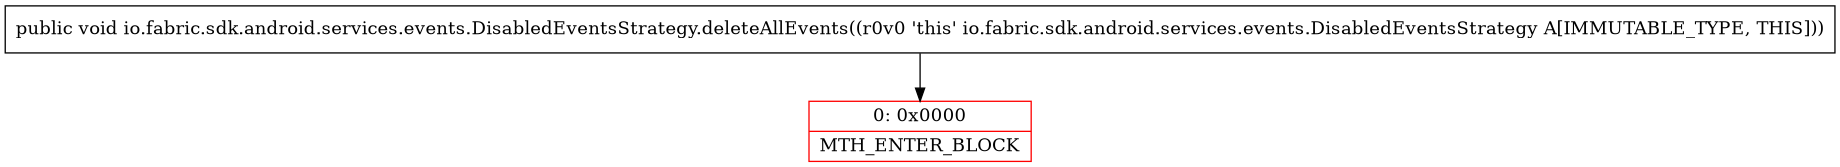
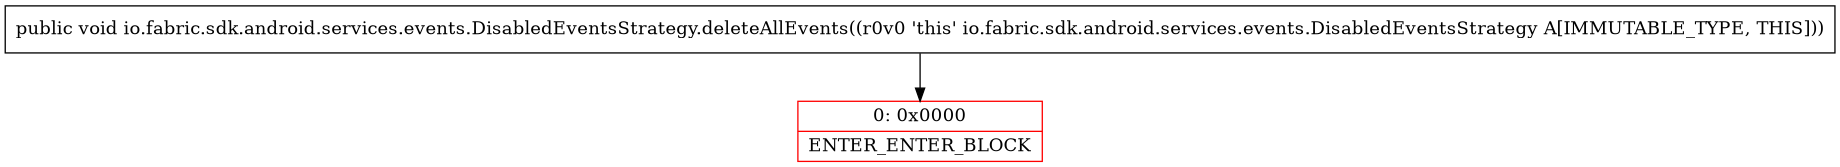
  digraph {
    node [shape=record]
-   n1 [color=red label="{0\:\ 0x0000|MTH_ENTER_BLOCK\l}"]
+   n1 [color=red label="{0\:\ 0x0000|ENTER_ENTER_BLOCK\l}"]
    n2 [label="{public void io.fabric.sdk.android.services.events.DisabledEventsStrategy.deleteAllEvents((r0v0 'this' io.fabric.sdk.android.services.events.DisabledEventsStrategy A[IMMUTABLE_TYPE, THIS])) }"]
    subgraph cluster_1 {
      label="R(0)"
    }
    n2 -> n1
  }
